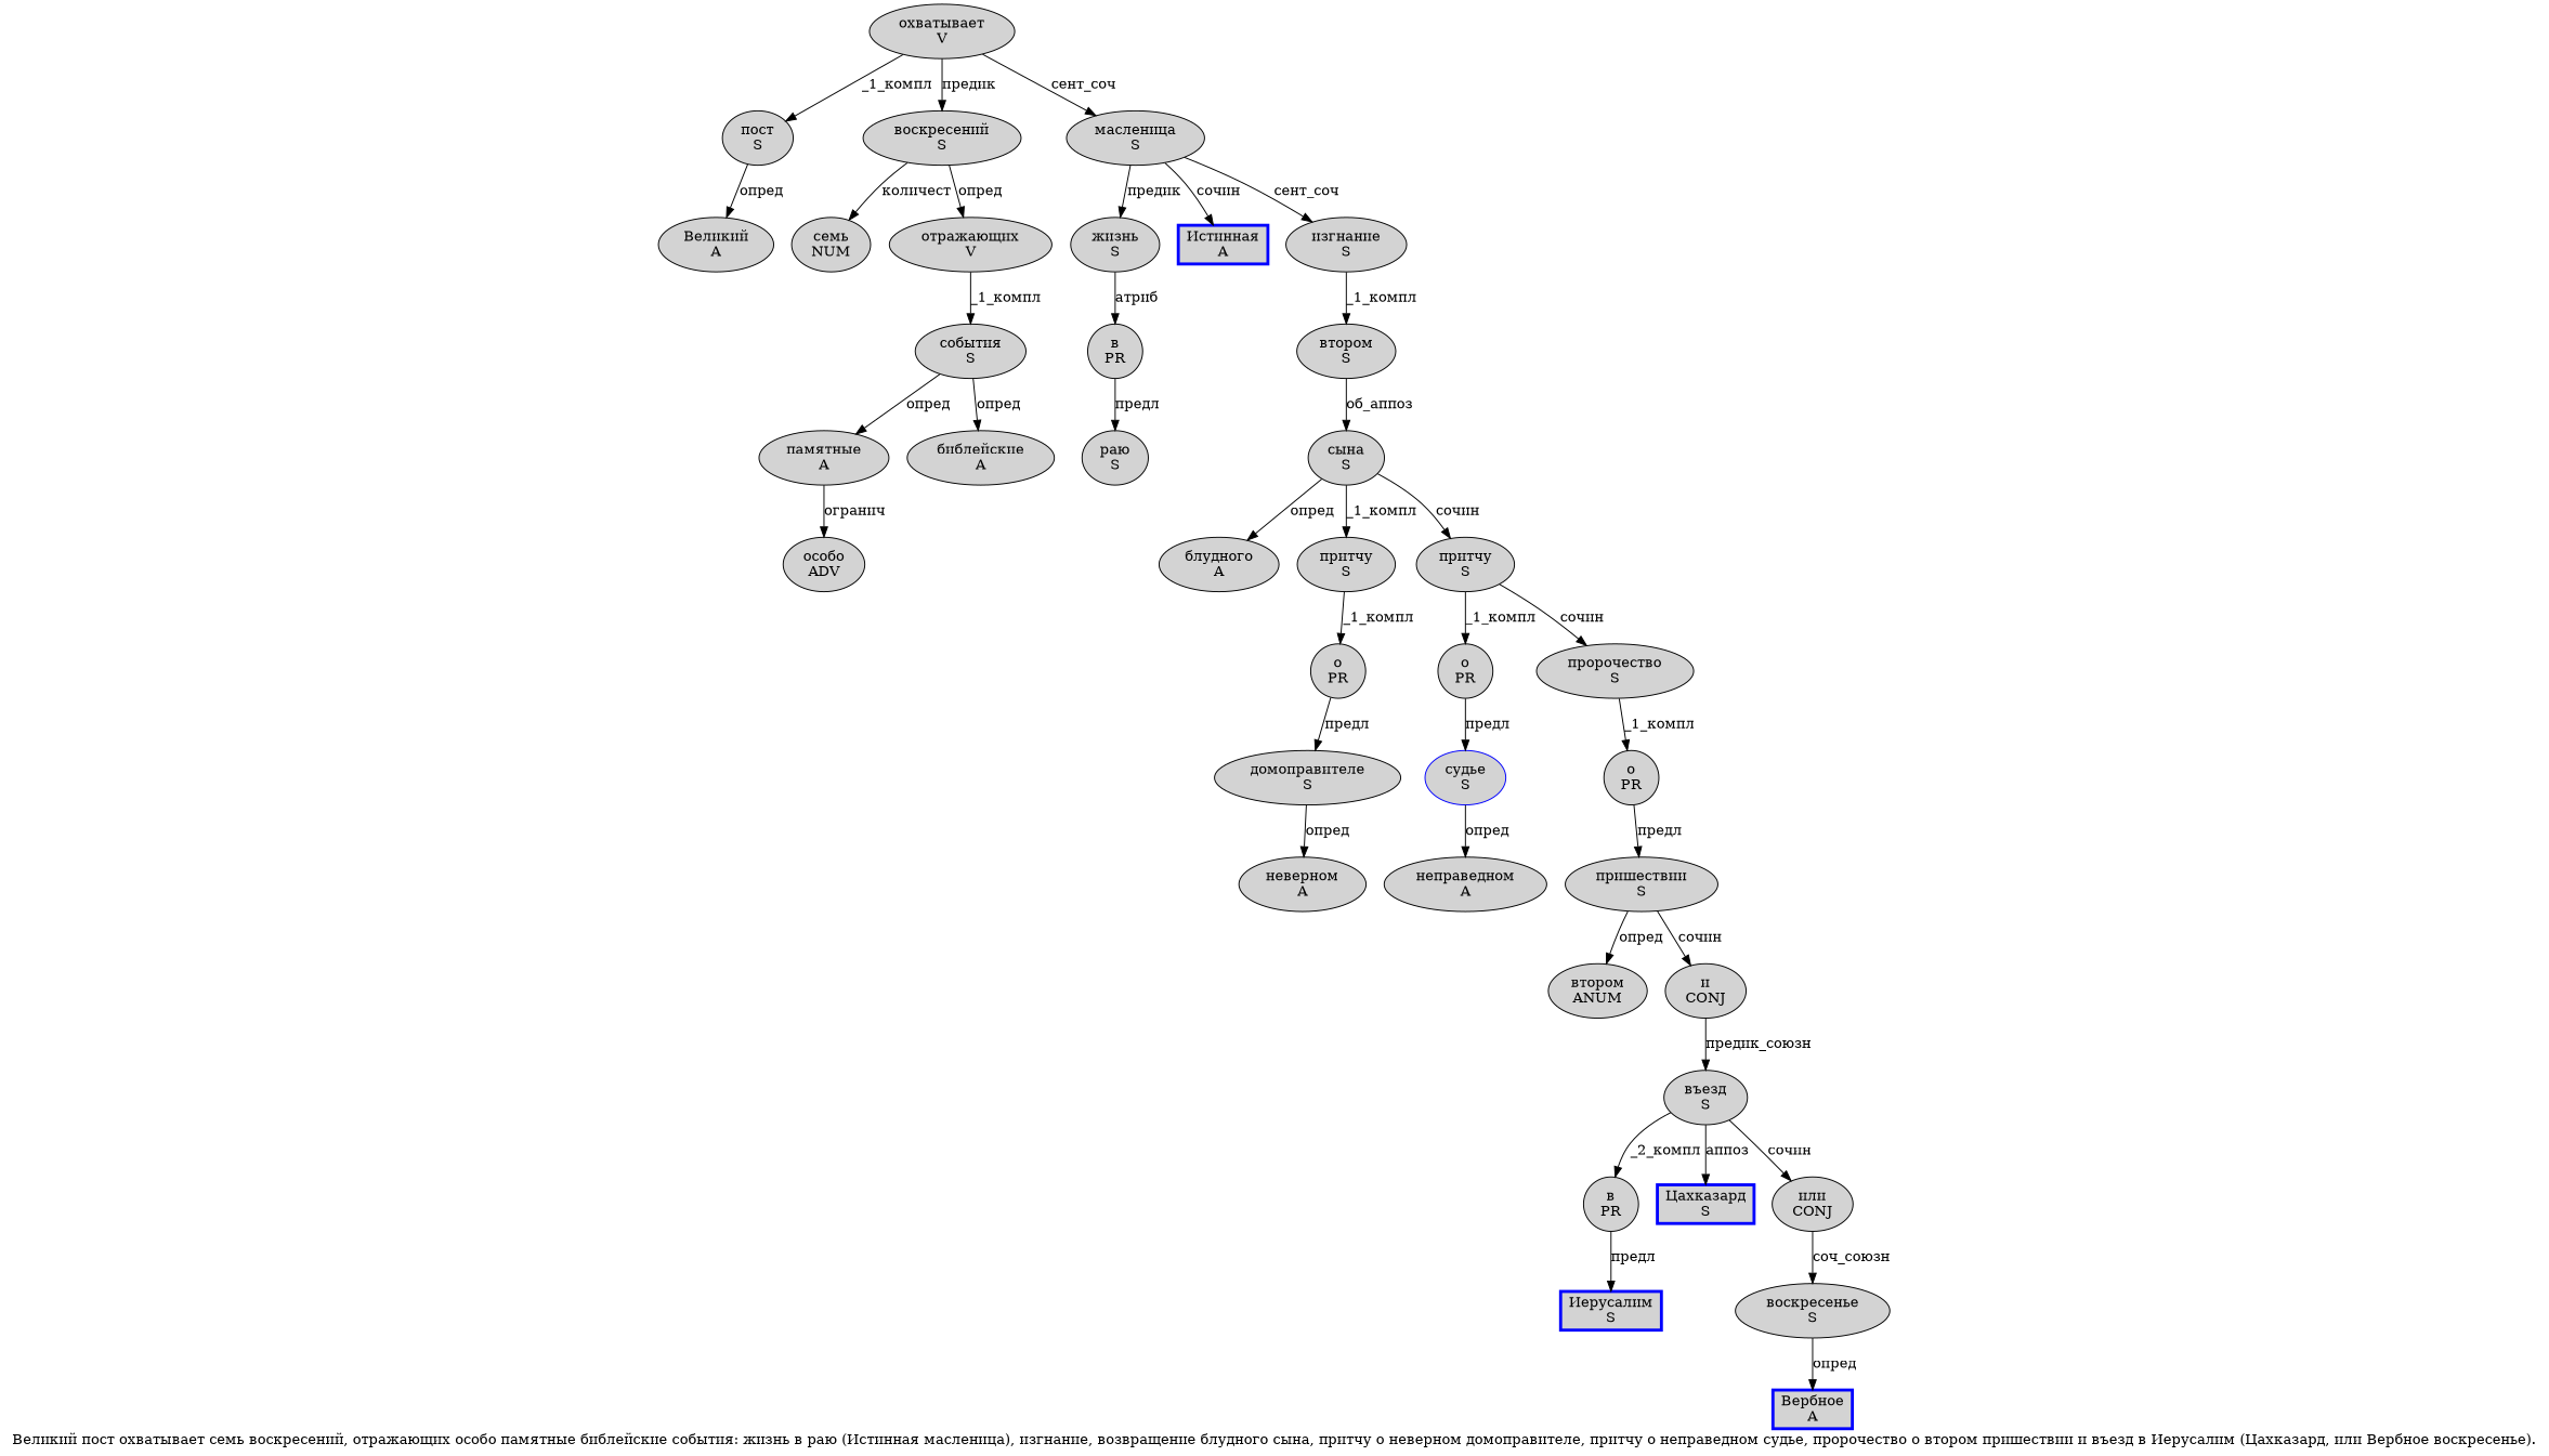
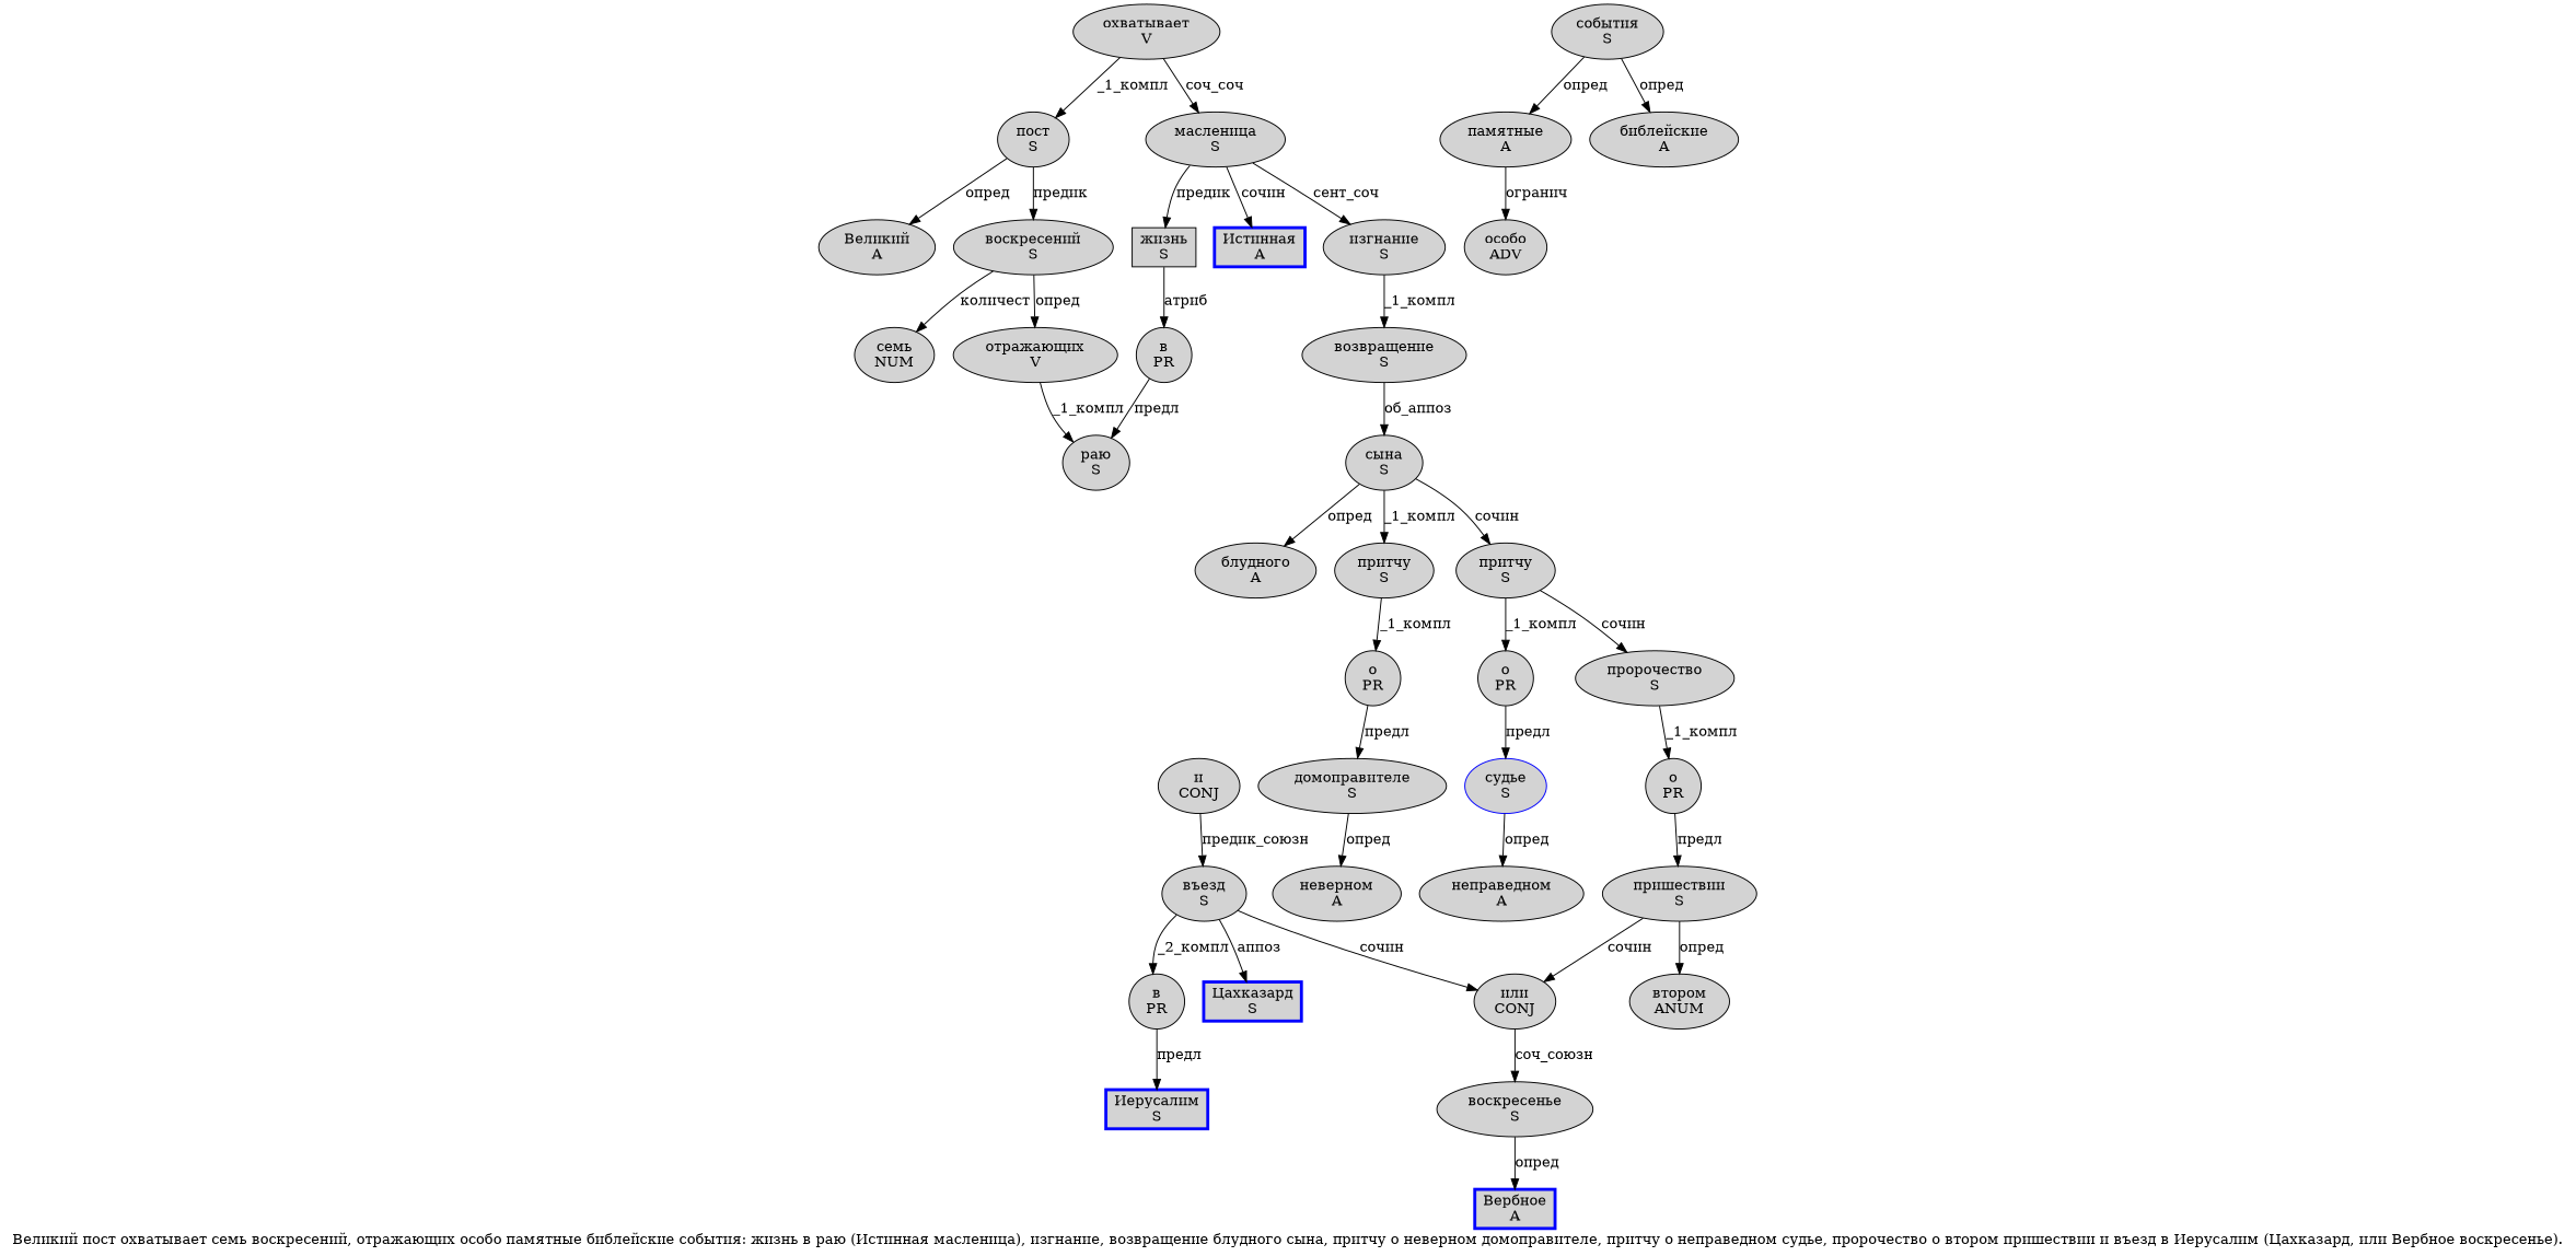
  digraph {
    label="Великий пост охватывает семь воскресений, отражающих особо памятные библейские события: жизнь в раю (Истинная масленица), изгнание, возвращение блудного сына, притчу о неверном домоправителе, притчу о неправедном судье, пророчество о втором пришествии и въезд в Иерусалим (Цахказард, или Вербное воскресенье)."
    node [fillcolor=lightgray penwidth=1 shape=ellipse style=filled]
    n1 [label="Великий\nA"]
    n2 [label="пост\nS"]
    n3 [label="охватывает\nV"]
    n4 [label="воскресений\nS"]
    n5 [label="масленица\nS"]
    n6 [label="семь\nNUM"]
    n7 [label="отражающих\nV"]
-   n8 [label="жизнь\nS"]
+   n8 [label="жизнь\nS" shape=box]
    n9 [color=blue label="Истинная\nA" penwidth=3 shape=box]
    n10 [label="изгнание\nS"]
    n11 [label="события\nS"]
    n12 [label="памятные\nA"]
    n13 [label="библейские\nA"]
    n14 [label="особо\nADV"]
    n15 [label="в\nPR"]
    n16 [label="раю\nS"]
-   n17 [label="втором\nS"]
+   n17 [label="возвращение\nS"]
    n18 [label="сына\nS"]
    n19 [label="блудного\nA"]
    n20 [label="притчу\nS"]
    n21 [label="притчу\nS"]
    n22 [label="о\nPR"]
    n23 [label="о\nPR"]
    n24 [label="пророчество\nS"]
    n25 [label="домоправителе\nS"]
    n26 [label="неверном\nA"]
    n27 [color=blue label="судье\nS"]
    n28 [label="о\nPR"]
    n29 [label="неправедном\nA"]
    n30 [label="пришествии\nS"]
    n31 [label="втором\nANUM"]
    n32 [label="и\nCONJ"]
    n33 [label="въезд\nS"]
    n34 [label="в\nPR"]
    n35 [color=blue label="Цахказард\nS" penwidth=3 shape=box]
    n36 [label="или\nCONJ"]
    n37 [color=blue label="Иерусалим\nS" penwidth=3 shape=box]
    n38 [label="воскресенье\nS"]
    n39 [color=blue label="Вербное\nA" penwidth=3 shape=box]
    n2 -> n1 [label="опред"]
    n3 -> n2 [label="_1_компл"]
-   n3 -> n4 [label="предик"]
-   n3 -> n5 [label="сент_соч"]
+   n2 -> n4 [label="предик"]
+   n3 -> n5 [label="соч_соч"]
    n4 -> n6 [label="количест"]
    n4 -> n7 [label="опред"]
    n5 -> n8 [label="предик"]
    n5 -> n9 [label="сочин"]
    n5 -> n10 [label="сент_соч"]
-   n7 -> n11 [label="_1_компл"]
+   n7 -> n16 [label="_1_компл"]
    n8 -> n15 [label="атриб"]
    n10 -> n17 [label="_1_компл"]
    n11 -> n12 [label="опред"]
    n11 -> n13 [label="опред"]
    n12 -> n14 [label="огранич"]
    n15 -> n16 [label="предл"]
    n17 -> n18 [label="об_аппоз"]
    n18 -> n19 [label="опред"]
    n18 -> n20 [label="_1_компл"]
    n18 -> n21 [label="сочин"]
    n20 -> n22 [label="_1_компл"]
    n21 -> n23 [label="_1_компл"]
    n21 -> n24 [label="сочин"]
    n22 -> n25 [label="предл"]
    n23 -> n27 [label="предл"]
    n24 -> n28 [label="_1_компл"]
    n25 -> n26 [label="опред"]
    n27 -> n29 [label="опред"]
    n28 -> n30 [label="предл"]
    n30 -> n31 [label="опред"]
-   n30 -> n32 [label="сочин"]
+   n30 -> n36 [label="сочин"]
    n32 -> n33 [label="предик_союзн"]
    n33 -> n34 [label="_2_компл"]
    n33 -> n35 [label="аппоз"]
    n33 -> n36 [label="сочин"]
    n34 -> n37 [label="предл"]
    n36 -> n38 [label="соч_союзн"]
    n38 -> n39 [label="опред"]
  }
